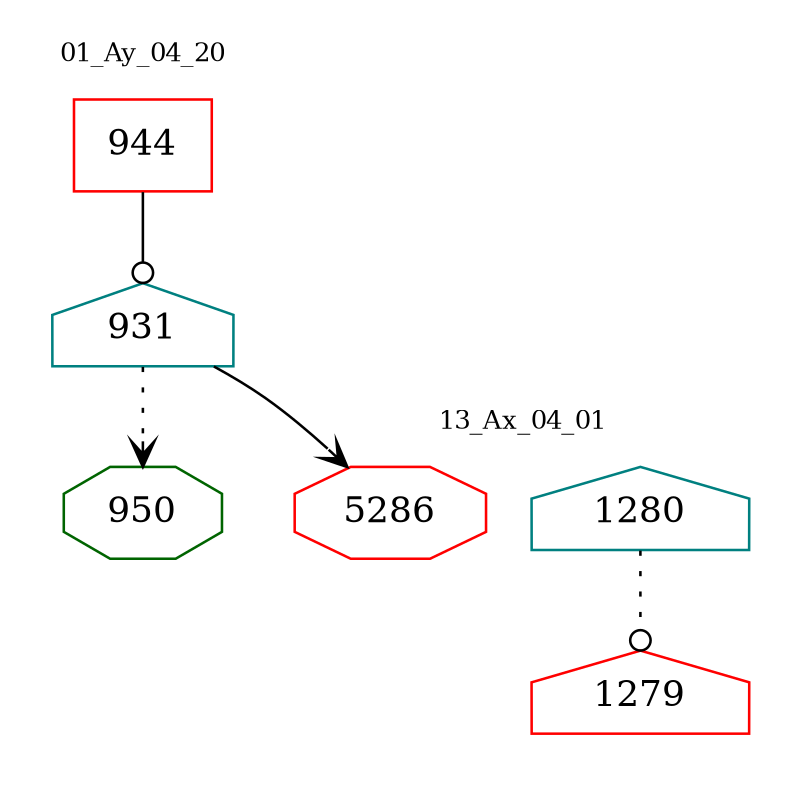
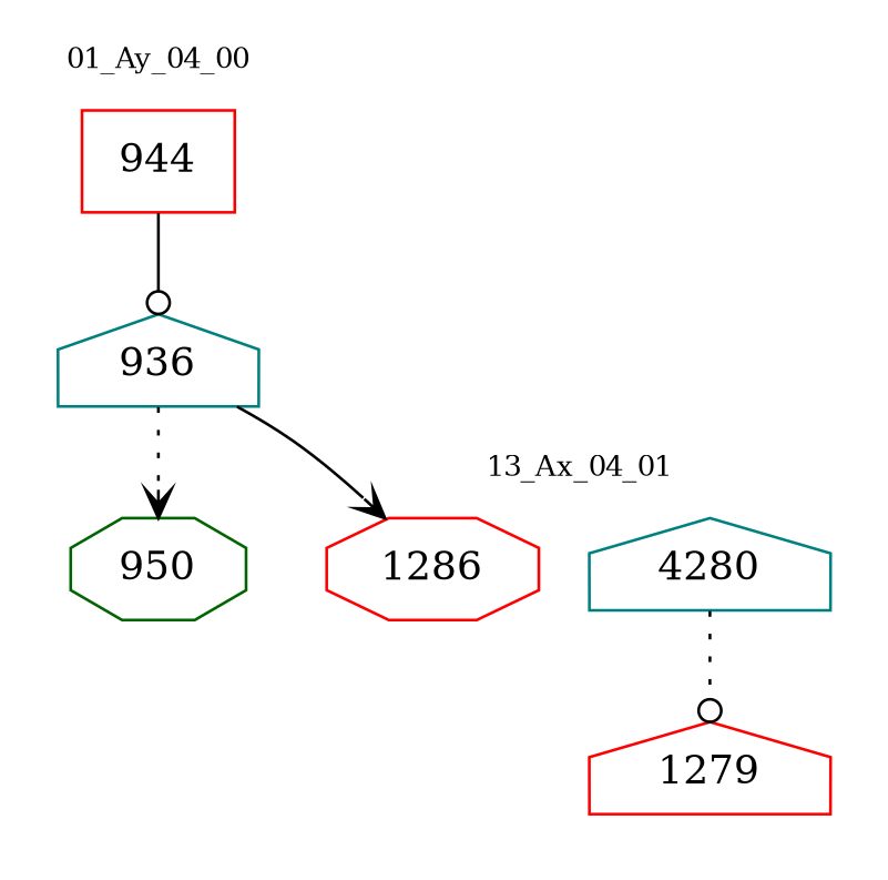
  digraph {
    node [color=red shape=house]
    edge [arrowhead=odot color=black style=dotted]
-   n1 [color=teal label=1280]
+   n1 [color=teal label=4280]
    n2 [label=1279]
-   n3 [label=5286 shape=octagon]
+   n3 [label=1286 shape=octagon]
    n4 [label=944 shape=box]
-   n5 [color=teal label=931]
+   n5 [color=teal label=936]
    n6 [color=darkgreen label=950 shape=octagon]
    subgraph cluster_1 {
      color=white
      fontsize=10
      label="13_Ax_04_01"
      n1
      n2
      n3
    }
    subgraph cluster_2 {
      color=white
      fontsize=10
-     label="01_Ay_04_20"
+     label="01_Ay_04_00"
      n4
      n5
      n6
    }
    n1 -> n2
    n4 -> n5 [style=solid]
    n5 -> n3 [arrowhead=vee style=solid]
    n5 -> n6 [arrowhead=vee]
  }
